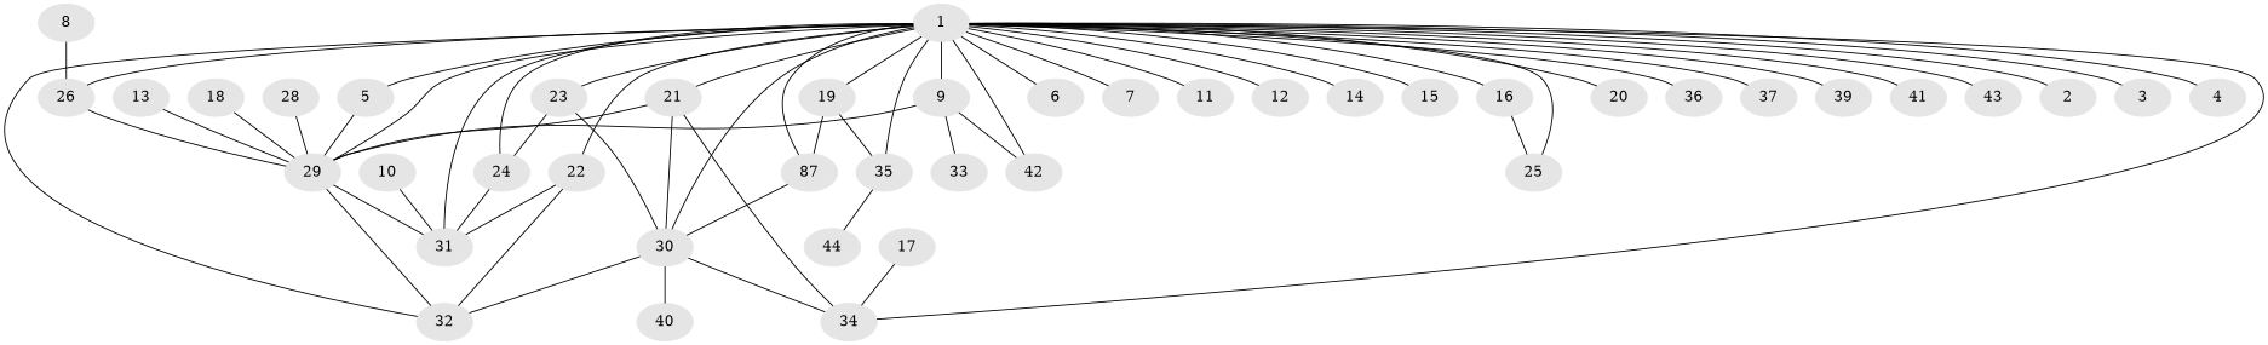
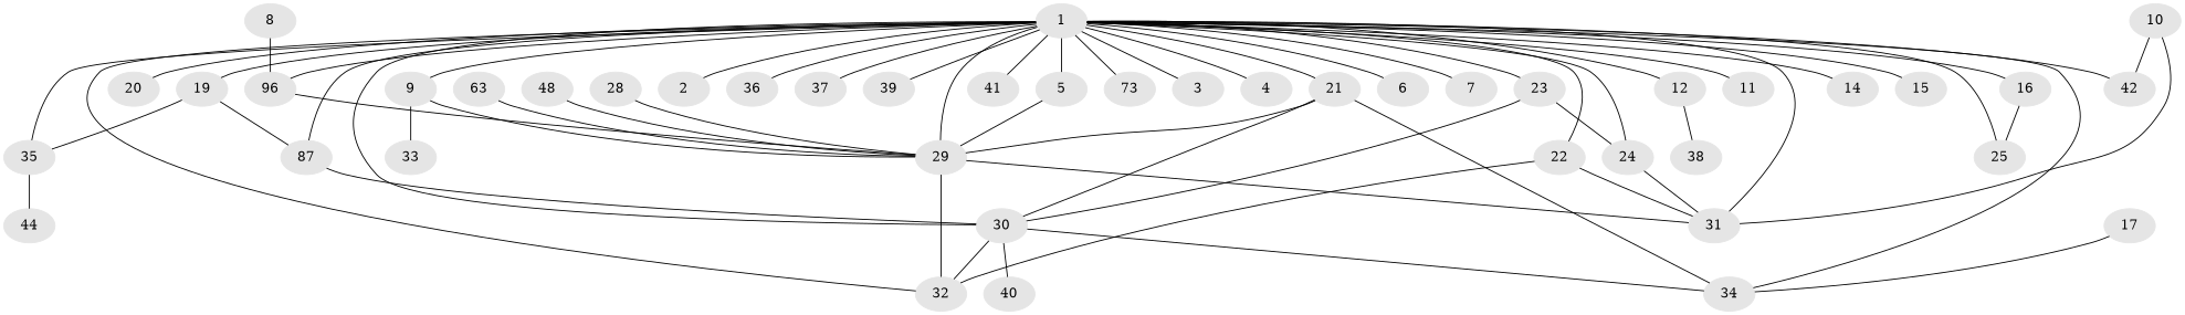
  graph {
    node [color=gray90 style=filled]
    edge [weight=1.0]
    1
    2
    3
    4
    5
    6
    7
    9
    11
    12
    14
    15
    16
    19
    20
    21
    22
    23
    24
    25
-   26
+   26 [label=96]
    n22 [label=87]
    29
    30
    31
    32
    34
    35
    36
    37
    39
    41
    42
-   43
+   43 [label=73]
    33
+   38
    40
    44
    8
    10
-   13
+   13 [label=63]
    17
-   18
+   18 [label=48]
    28
    1 -- 2
    1 -- 3
    1 -- 4
    1 -- 5
    1 -- 6
    1 -- 7
    1 -- 9 [weight=3.0]
    1 -- 11
    1 -- 12
    1 -- 14 [weight=2.0]
    1 -- 15
    1 -- 16
    1 -- 19
    1 -- 20
    1 -- 21
    1 -- 22
    1 -- 23
    1 -- 24
    1 -- 25
    1 -- 26 [weight=2.0]
    1 -- n22
    1 -- 29 [weight=3.0]
    1 -- 30 [weight=2.0]
    1 -- 31 [weight=2.0]
    1 -- 32
    1 -- 34
    1 -- 35
    1 -- 36
    1 -- 37
    1 -- 39
    1 -- 41
    1 -- 42
    1 -- 43
    5 -- 29
    9 -- 29
-   9 -- 42
+   10 -- 42
    9 -- 33
+   12 -- 38
    16 -- 25
    19 -- n22
    19 -- 35
    21 -- 29 [weight=2.0]
    21 -- 30
    21 -- 34
    22 -- 31
    22 -- 32
    23 -- 24
    23 -- 30
    24 -- 31
    26 -- 29
    n22 -- 30
    29 -- 31
    29 -- 32
    30 -- 32
    30 -- 34
    30 -- 40
    35 -- 44
    8 -- 26
    10 -- 31
    13 -- 29
    17 -- 34
    18 -- 29
    28 -- 29
  }
